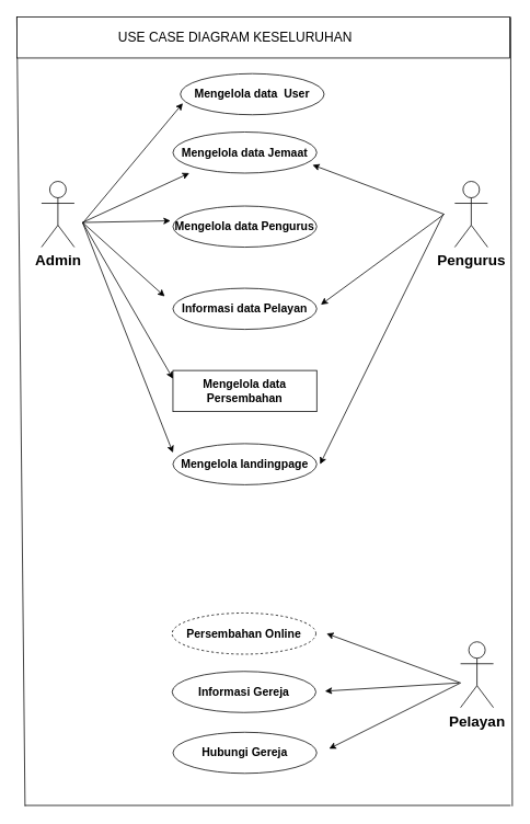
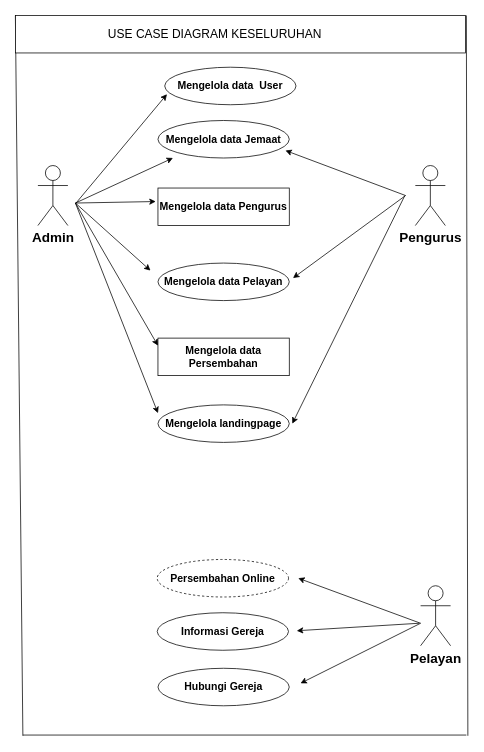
  <mxCell id="0" />
  <mxCell id="1" parent="0" />
  <mxCell id="2" value="&lt;b&gt;&lt;font style=&quot;font-size: 18px;&quot;&gt;Admin&lt;/font&gt;&lt;/b&gt;" style="shape=umlActor;verticalLabelPosition=bottom;verticalAlign=top;html=1;outlineConnect=0;" parent="1" vertex="1"><mxGeometry x="50" y="220" width="40" height="80" as="geometry" /></mxCell>
  <mxCell id="3" value="&lt;b&gt;&lt;font style=&quot;font-size: 18px;&quot;&gt;Pengurus&lt;/font&gt;&lt;/b&gt;" style="shape=umlActor;verticalLabelPosition=bottom;verticalAlign=top;html=1;outlineConnect=0;" parent="1" vertex="1"><mxGeometry x="553" y="220" width="40" height="80" as="geometry" /></mxCell>
  <mxCell id="4" value="&lt;b&gt;&lt;font style=&quot;font-size: 18px;&quot;&gt;Pelayan&lt;/font&gt;&lt;/b&gt;" style="shape=umlActor;verticalLabelPosition=bottom;verticalAlign=top;html=1;outlineConnect=0;" parent="1" vertex="1"><mxGeometry x="560" y="780" width="40" height="80" as="geometry" /></mxCell>
  <mxCell id="5" value="&lt;b&gt;&lt;font style=&quot;font-size: 14px;&quot;&gt;Mengelola data Jemaat&lt;/font&gt;&lt;/b&gt;" style="ellipse;whiteSpace=wrap;html=1;" parent="1" vertex="1"><mxGeometry x="210" y="160" width="175" height="50" as="geometry" /></mxCell>
- <mxCell id="6" value="&lt;font style=&quot;font-size: 14px;&quot;&gt;&lt;b&gt;Mengelola data Pengurus&lt;/b&gt;&lt;/font&gt;" style="ellipse;whiteSpace=wrap;html=1;" parent="1" vertex="1"><mxGeometry x="210" y="250" width="175" height="50" as="geometry" /></mxCell>
- <mxCell id="7" value="&lt;font style=&quot;font-size: 14px;&quot;&gt;&lt;b&gt;Informasi data Pelayan&lt;/b&gt;&lt;/font&gt;" style="ellipse;whiteSpace=wrap;html=1;" parent="1" vertex="1"><mxGeometry x="210" y="350" width="175" height="50" as="geometry" /></mxCell>
+ <mxCell id="6" value="&lt;font style=&quot;font-size: 14px;&quot;&gt;&lt;b&gt;Mengelola data Pengurus&lt;/b&gt;&lt;/font&gt;" style="whiteSpace=wrap;html=1;rounded=0;" parent="1" vertex="1"><mxGeometry x="210" y="250" width="175" height="50" as="geometry" /></mxCell>
+ <mxCell id="7" value="&lt;font style=&quot;font-size: 14px;&quot;&gt;&lt;b&gt;Mengelola data Pelayan&lt;/b&gt;&lt;/font&gt;" style="ellipse;whiteSpace=wrap;html=1;" parent="1" vertex="1"><mxGeometry x="210" y="350" width="175" height="50" as="geometry" /></mxCell>
  <mxCell id="8" value="&lt;b&gt;&lt;font style=&quot;font-size: 14px;&quot;&gt;Mengelola data Persembahan&lt;/font&gt;&lt;/b&gt;" style="whiteSpace=wrap;html=1;rounded=0;" parent="1" vertex="1"><mxGeometry x="210" y="450" width="175" height="50" as="geometry" /></mxCell>
  <mxCell id="9" value="&lt;b&gt;&lt;font style=&quot;font-size: 14px;&quot;&gt;Mengelola landingpage&lt;/font&gt;&lt;/b&gt;" style="ellipse;whiteSpace=wrap;html=1;" parent="1" vertex="1"><mxGeometry x="210" y="539" width="175" height="50" as="geometry" /></mxCell>
  <mxCell id="10" value="" style="endArrow=classic;html=1;rounded=0;entryX=0.114;entryY=1;entryDx=0;entryDy=0;entryPerimeter=0;" parent="1" edge="1"><mxGeometry width="50" height="50" relative="1" as="geometry"><mxPoint x="100" y="270" as="sourcePoint" /><mxPoint x="229.95" y="210" as="targetPoint" /></mxGeometry></mxCell>
  <mxCell id="11" value="" style="endArrow=classic;html=1;rounded=0;entryX=-0.017;entryY=0.36;entryDx=0;entryDy=0;entryPerimeter=0;" parent="1" target="6" edge="1"><mxGeometry width="50" height="50" relative="1" as="geometry"><mxPoint x="100" y="270" as="sourcePoint" /><mxPoint x="240" y="220" as="targetPoint" /></mxGeometry></mxCell>
  <mxCell id="12" value="" style="endArrow=classic;html=1;rounded=0;" parent="1" edge="1"><mxGeometry width="50" height="50" relative="1" as="geometry"><mxPoint x="100" y="270" as="sourcePoint" /><mxPoint x="200" y="360" as="targetPoint" /></mxGeometry></mxCell>
  <mxCell id="13" value="" style="endArrow=classic;html=1;rounded=0;entryX=0;entryY=0.2;entryDx=0;entryDy=0;entryPerimeter=0;" parent="1" target="8" edge="1"><mxGeometry width="50" height="50" relative="1" as="geometry"><mxPoint x="100" y="270" as="sourcePoint" /><mxPoint x="206" y="383" as="targetPoint" /></mxGeometry></mxCell>
  <mxCell id="14" value="" style="endArrow=classic;html=1;rounded=0;entryX=0.971;entryY=0.8;entryDx=0;entryDy=0;entryPerimeter=0;" parent="1" target="5" edge="1"><mxGeometry width="50" height="50" relative="1" as="geometry"><mxPoint x="540" y="260" as="sourcePoint" /><mxPoint x="520" y="260" as="targetPoint" /></mxGeometry></mxCell>
  <mxCell id="15" value="" style="endArrow=classic;html=1;rounded=0;" parent="1" edge="1"><mxGeometry width="50" height="50" relative="1" as="geometry"><mxPoint x="539" y="260" as="sourcePoint" /><mxPoint x="389" y="564" as="targetPoint" /></mxGeometry></mxCell>
  <mxCell id="16" value="" style="endArrow=classic;html=1;rounded=0;" parent="1" edge="1"><mxGeometry width="50" height="50" relative="1" as="geometry"><mxPoint x="540" y="260" as="sourcePoint" /><mxPoint x="390" y="370" as="targetPoint" /></mxGeometry></mxCell>
  <mxCell id="17" value="" style="endArrow=classic;html=1;rounded=0;entryX=0;entryY=0.2;entryDx=0;entryDy=0;entryPerimeter=0;" parent="1" edge="1"><mxGeometry width="50" height="50" relative="1" as="geometry"><mxPoint x="100" y="270" as="sourcePoint" /><mxPoint x="210" y="550" as="targetPoint" /></mxGeometry></mxCell>
  <mxCell id="18" value="&lt;font style=&quot;font-size: 14px;&quot;&gt;&lt;b&gt;Persembahan Online&lt;/b&gt;&lt;/font&gt;" style="ellipse;whiteSpace=wrap;html=1;dashed=1;" parent="1" vertex="1"><mxGeometry x="209" y="745" width="175" height="50" as="geometry" /></mxCell>
  <mxCell id="19" value="&lt;font style=&quot;font-size: 14px;&quot;&gt;&lt;b&gt;Informasi Gereja&lt;/b&gt;&lt;/font&gt;" style="ellipse;whiteSpace=wrap;html=1;" parent="1" vertex="1"><mxGeometry x="209" y="816" width="175" height="50" as="geometry" /></mxCell>
  <mxCell id="20" value="&lt;font style=&quot;font-size: 14px;&quot;&gt;&lt;b&gt;Hubungi Gereja&lt;/b&gt;&lt;/font&gt;" style="ellipse;whiteSpace=wrap;html=1;" parent="1" vertex="1"><mxGeometry x="210" y="890" width="175" height="50" as="geometry" /></mxCell>
  <mxCell id="21" value="" style="endArrow=classic;html=1;rounded=0;entryX=0.971;entryY=0.8;entryDx=0;entryDy=0;entryPerimeter=0;" parent="1" edge="1"><mxGeometry width="50" height="50" relative="1" as="geometry"><mxPoint x="560" y="830" as="sourcePoint" /><mxPoint x="397" y="770" as="targetPoint" /></mxGeometry></mxCell>
  <mxCell id="22" value="" style="endArrow=classic;html=1;rounded=0;" parent="1" edge="1"><mxGeometry width="50" height="50" relative="1" as="geometry"><mxPoint x="558" y="830" as="sourcePoint" /><mxPoint x="395" y="840" as="targetPoint" /></mxGeometry></mxCell>
  <mxCell id="23" value="" style="endArrow=classic;html=1;rounded=0;" parent="1" edge="1"><mxGeometry width="50" height="50" relative="1" as="geometry"><mxPoint x="560" y="830" as="sourcePoint" /><mxPoint x="400" y="910" as="targetPoint" /></mxGeometry></mxCell>
  <mxCell id="24" value="" style="endArrow=none;html=1;rounded=0;" parent="1" edge="1"><mxGeometry width="50" height="50" relative="1" as="geometry"><mxPoint x="30" y="980" as="sourcePoint" /><mxPoint x="20" y="20" as="targetPoint" /></mxGeometry></mxCell>
  <mxCell id="25" value="" style="endArrow=none;html=1;rounded=0;" parent="1" edge="1"><mxGeometry width="50" height="50" relative="1" as="geometry"><mxPoint x="623" y="980" as="sourcePoint" /><mxPoint x="621" y="20" as="targetPoint" /></mxGeometry></mxCell>
  <mxCell id="26" value="&lt;font style=&quot;font-size: 14px;&quot;&gt;&lt;b&gt;Mengelola data&amp;nbsp; User&lt;/b&gt;&lt;/font&gt;" style="ellipse;whiteSpace=wrap;html=1;" parent="1" vertex="1"><mxGeometry x="219" y="89" width="175" height="50" as="geometry" /></mxCell>
  <mxCell id="27" value="" style="endArrow=classic;html=1;rounded=0;entryX=0;entryY=0.72;entryDx=0;entryDy=0;entryPerimeter=0;" parent="1" edge="1"><mxGeometry width="50" height="50" relative="1" as="geometry"><mxPoint x="100" y="271" as="sourcePoint" /><mxPoint x="222" y="125" as="targetPoint" /></mxGeometry></mxCell>
  <mxCell id="28" value="" style="endArrow=none;html=1;rounded=0;" parent="1" edge="1"><mxGeometry width="50" height="50" relative="1" as="geometry"><mxPoint x="20" y="22" as="sourcePoint" /><mxPoint x="620" y="22" as="targetPoint" /></mxGeometry></mxCell>
  <mxCell id="29" value="" style="endArrow=none;html=1;rounded=0;" parent="1" edge="1"><mxGeometry width="50" height="50" relative="1" as="geometry"><mxPoint x="30" y="979" as="sourcePoint" /><mxPoint x="621" y="979" as="targetPoint" /></mxGeometry></mxCell>
  <mxCell id="30" value="" style="rounded=0;whiteSpace=wrap;html=1;" parent="1" vertex="1"><mxGeometry x="20" y="20" width="600" height="50" as="geometry" /></mxCell>
  <mxCell id="31" value="&lt;font style=&quot;font-size: 16px;&quot;&gt;USE CASE DIAGRAM KESELURUHAN&lt;/font&gt;" style="text;html=1;strokeColor=none;fillColor=none;align=center;verticalAlign=middle;whiteSpace=wrap;rounded=0;" parent="1" vertex="1"><mxGeometry x="141" y="30" width="290" height="30" as="geometry" /></mxCell>
